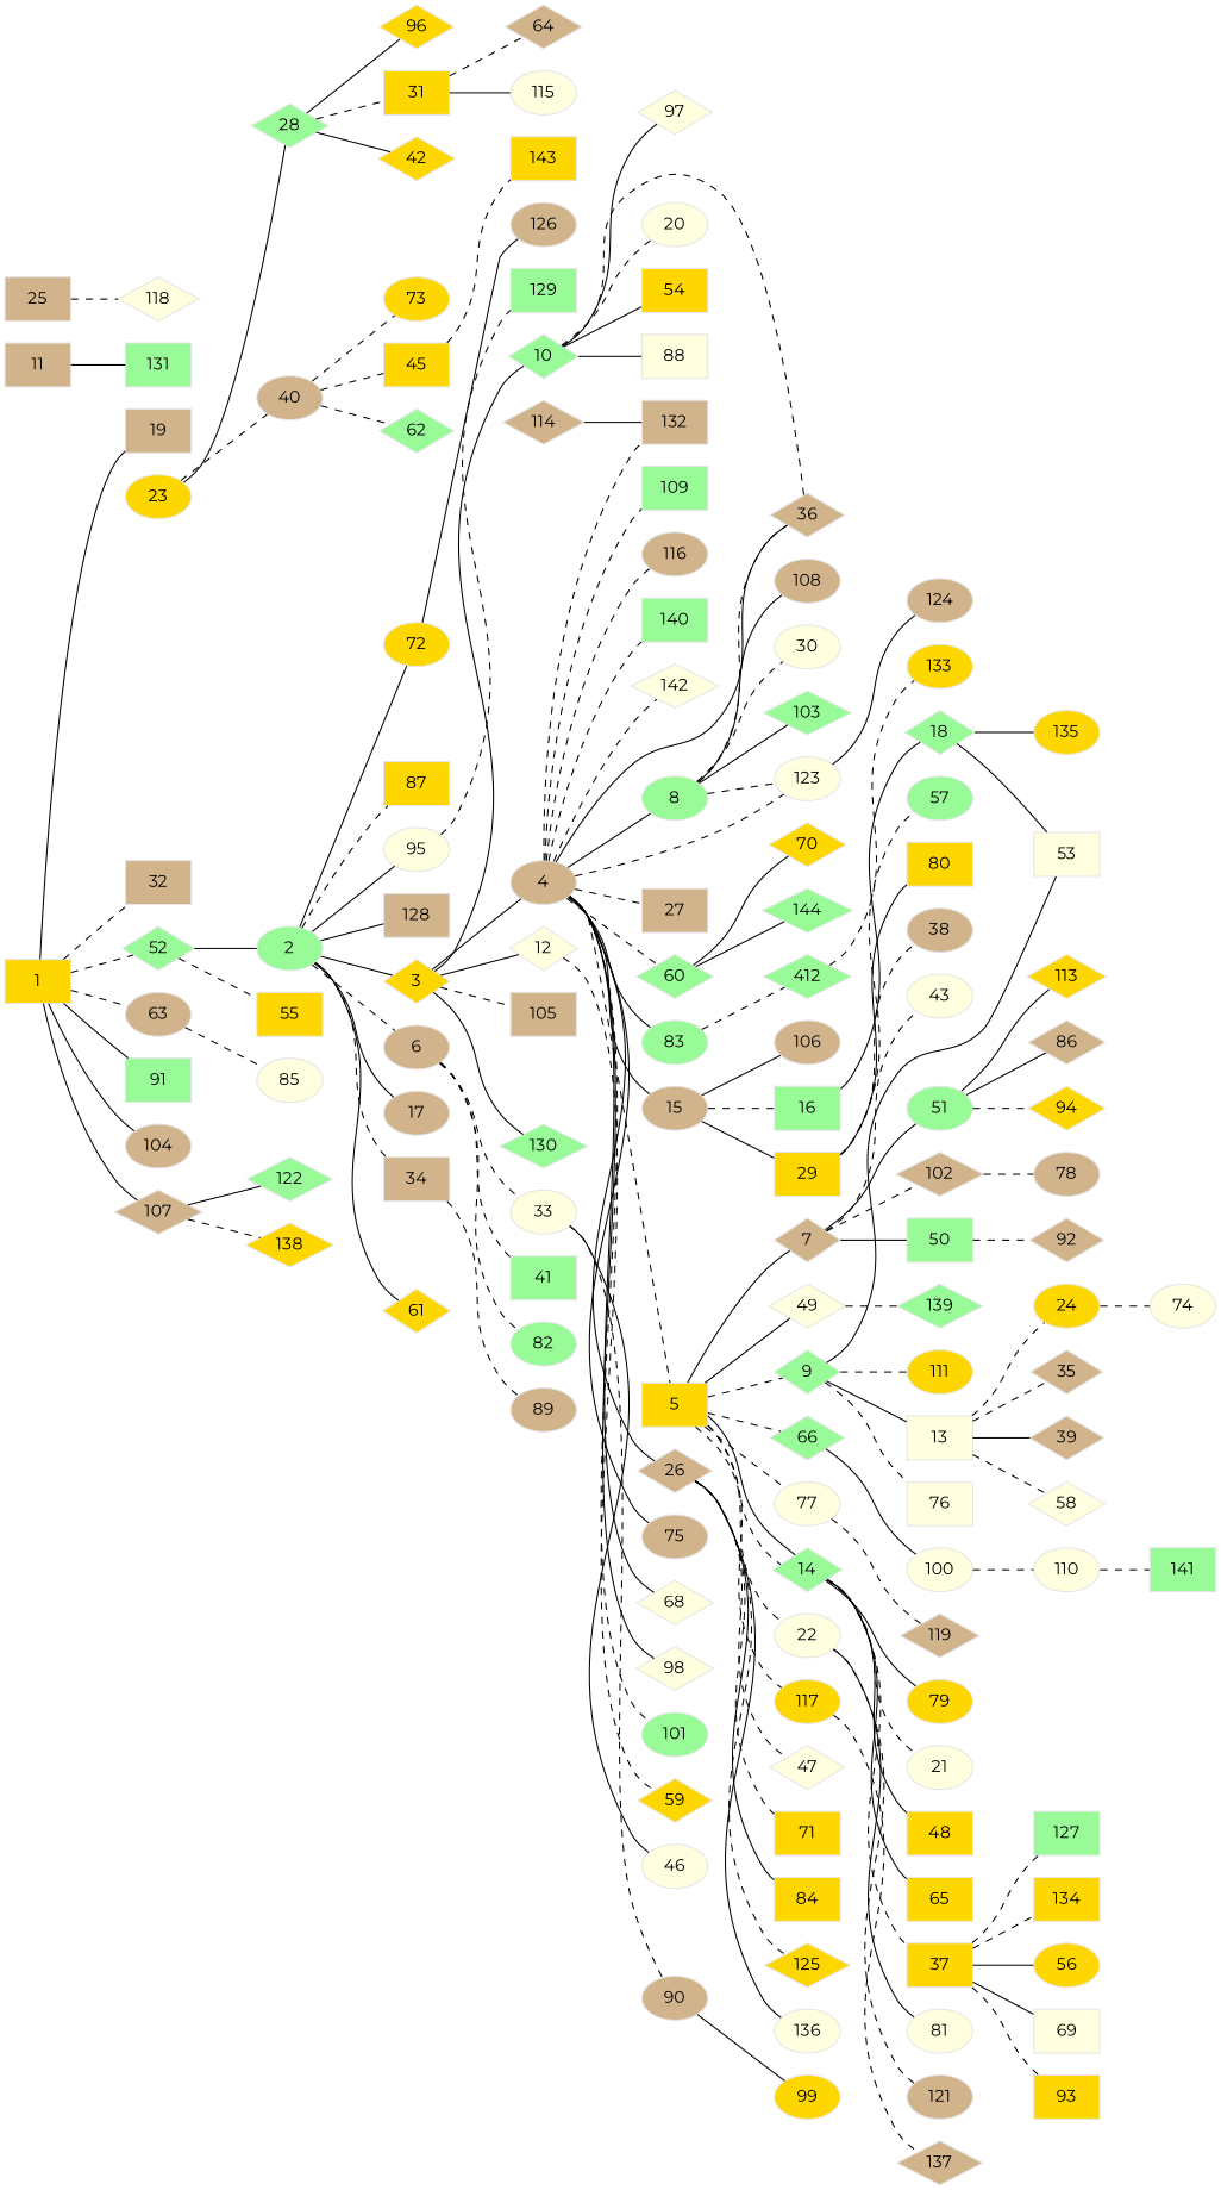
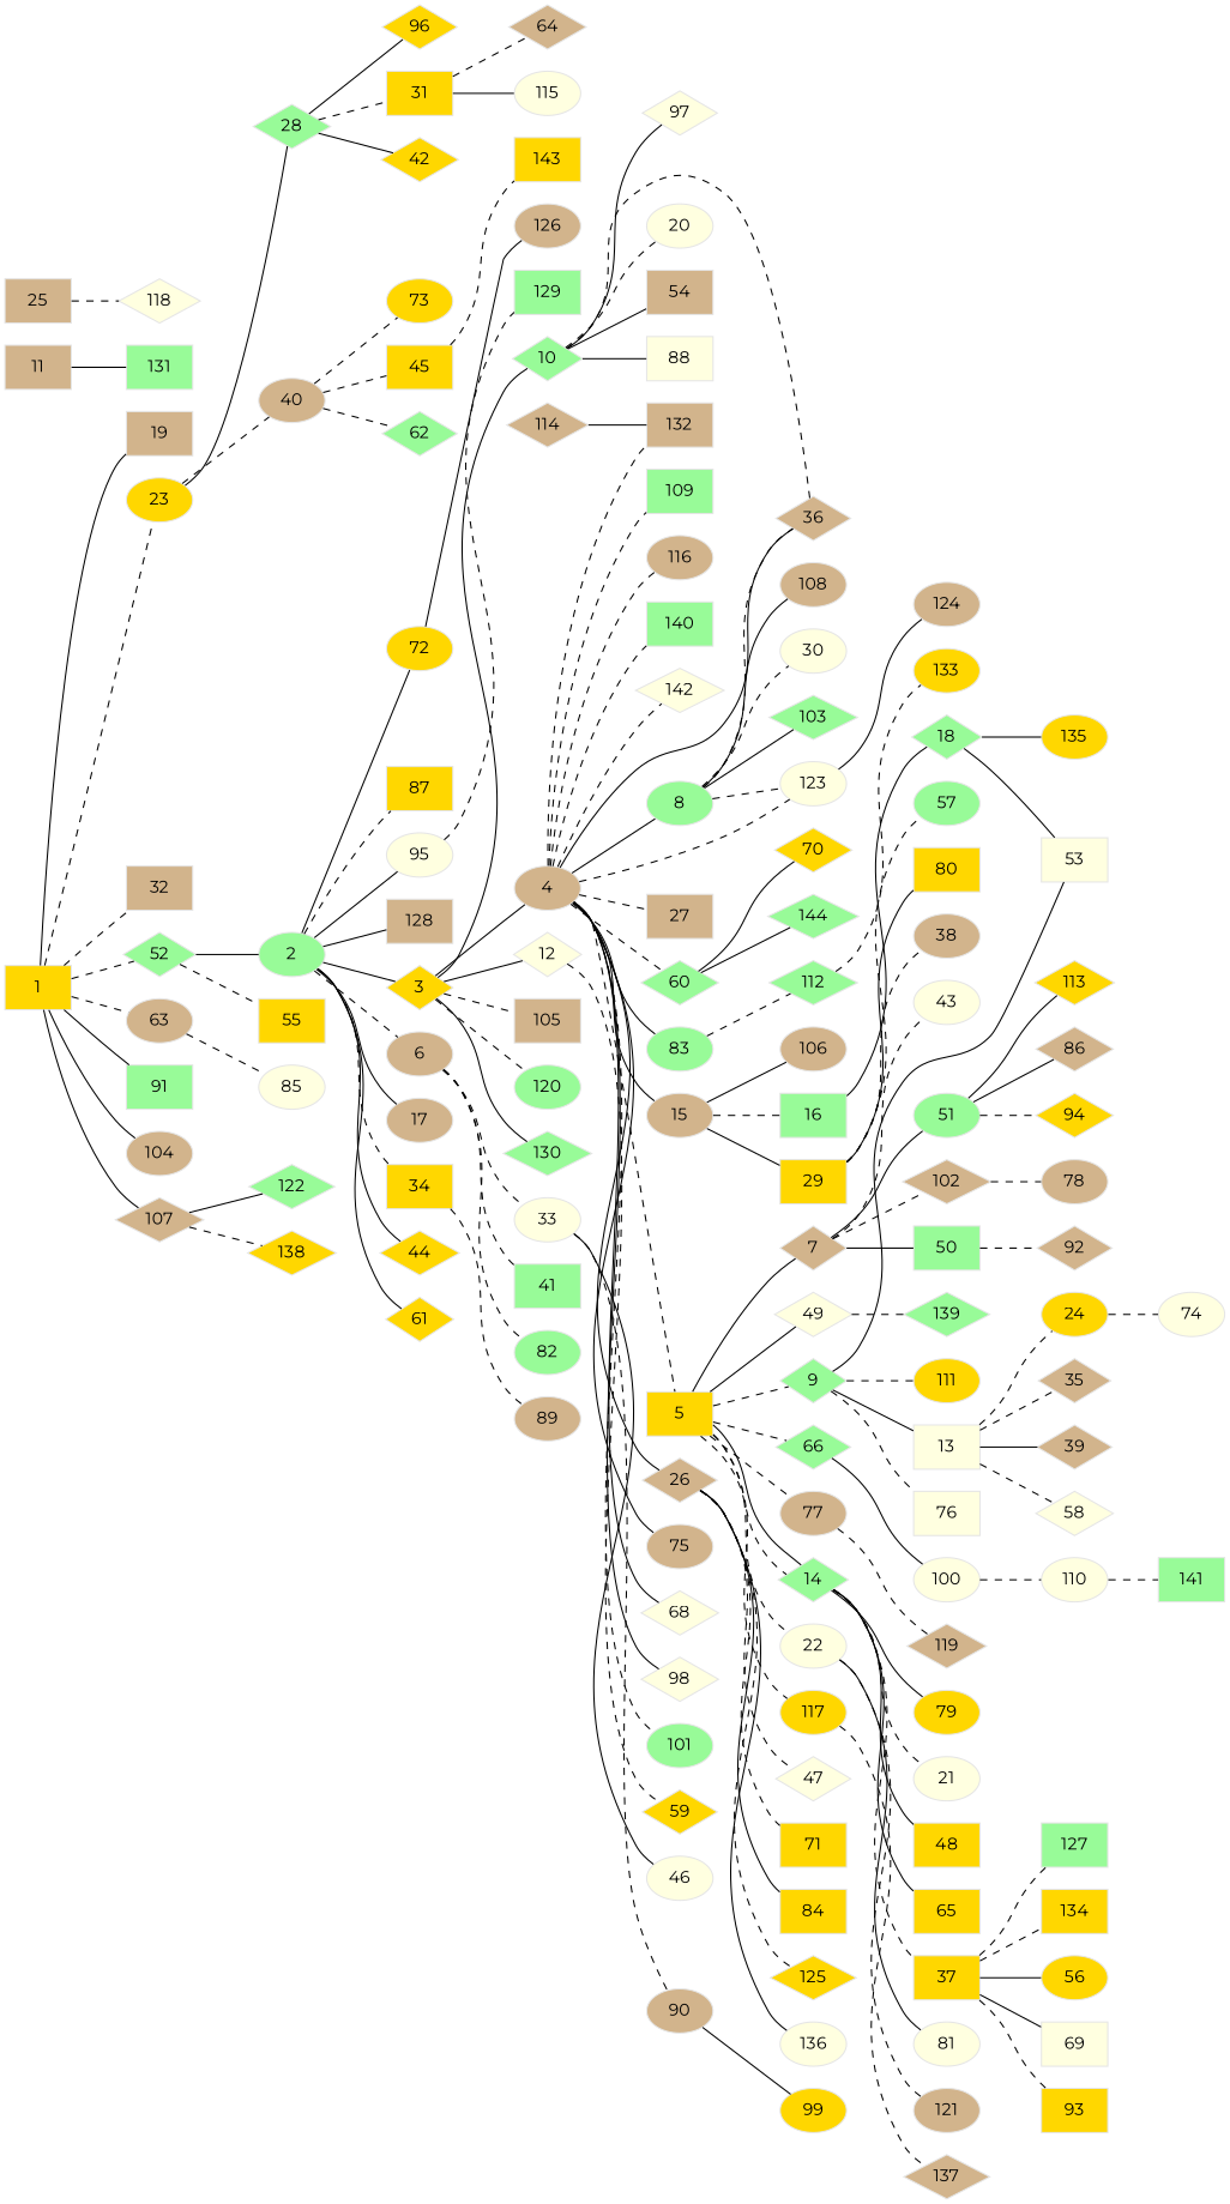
  graph {
    fontname=Montserrat
    rankdir=LR
    node [color=gray90 fillcolor=tan fontname=Montserrat shape=ellipse style=filled]
    edge [fontname=Montserrat style=dashed]
    1 [fillcolor=gold shape=box]
    19 [shape=box]
    23 [fillcolor=gold]
    32 [shape=box]
    52 [fillcolor=palegreen shape=diamond]
    63
    91 [fillcolor=palegreen shape=box]
    104
    107 [shape=diamond]
    2 [fillcolor=palegreen]
    3 [fillcolor=gold shape=diamond]
    6
    17
-   34 [shape=box]
+   34 [fillcolor=gold shape=box]
+   44 [fillcolor=gold shape=diamond]
    61 [fillcolor=gold shape=diamond]
    72 [fillcolor=gold]
    87 [fillcolor=gold shape=box]
    95 [fillcolor=lightyellow]
    128 [shape=box]
    28 [fillcolor=palegreen shape=diamond]
    40
    55 [fillcolor=gold shape=box]
    85 [fillcolor=lightyellow]
    122 [fillcolor=palegreen shape=diamond]
    138 [fillcolor=gold shape=diamond]
    4
    10 [fillcolor=palegreen shape=diamond]
    12 [fillcolor=lightyellow shape=diamond]
    105 [shape=box]
+   120 [fillcolor=palegreen]
    130 [fillcolor=palegreen shape=diamond]
    33 [fillcolor=lightyellow]
    41 [fillcolor=palegreen shape=box]
    82 [fillcolor=palegreen]
    89
    126
    129 [fillcolor=palegreen shape=box]
    5 [fillcolor=gold shape=box]
    8 [fillcolor=palegreen]
    15
    26 [shape=diamond]
    27 [shape=box]
    36 [shape=diamond]
    60 [fillcolor=palegreen shape=diamond]
    68 [fillcolor=lightyellow shape=diamond]
    75
    83 [fillcolor=palegreen]
    98 [fillcolor=lightyellow shape=diamond]
    101 [fillcolor=palegreen]
    109 [fillcolor=palegreen shape=box]
    116
    123 [fillcolor=lightyellow]
    132 [shape=box]
    140 [fillcolor=palegreen shape=box]
    142 [fillcolor=lightyellow shape=diamond]
    20 [fillcolor=lightyellow]
-   54 [fillcolor=gold shape=box]
+   54 [shape=box]
    88 [fillcolor=lightyellow shape=box]
    97 [fillcolor=lightyellow shape=diamond]
    59 [fillcolor=gold shape=diamond]
    117 [fillcolor=gold]
    7 [shape=diamond]
    9 [fillcolor=palegreen shape=diamond]
    14 [fillcolor=palegreen shape=diamond]
    22 [fillcolor=lightyellow]
    49 [fillcolor=lightyellow shape=diamond]
    66 [fillcolor=palegreen shape=diamond]
-   77 [fillcolor=lightyellow]
+   77
    30 [fillcolor=lightyellow]
    103 [fillcolor=palegreen shape=diamond]
    108
    16 [fillcolor=palegreen shape=box]
    29 [fillcolor=gold shape=box]
    106
    47 [fillcolor=lightyellow shape=diamond]
    71 [fillcolor=gold shape=box]
    84 [fillcolor=gold shape=box]
    125 [fillcolor=gold shape=diamond]
    136 [fillcolor=lightyellow]
    70 [fillcolor=gold shape=diamond]
    144 [fillcolor=palegreen shape=diamond]
-   112 [fillcolor=palegreen shape=diamond label=412]
+   112 [fillcolor=palegreen shape=diamond]
    137 [shape=diamond]
    124
    43 [fillcolor=lightyellow]
    51 [fillcolor=palegreen]
    102 [shape=diamond]
    50 [fillcolor=palegreen shape=box]
    13 [fillcolor=lightyellow shape=box]
    53 [fillcolor=lightyellow shape=box]
    76 [fillcolor=lightyellow shape=box]
    111 [fillcolor=gold]
    21 [fillcolor=lightyellow]
    37 [fillcolor=gold shape=box]
    48 [fillcolor=gold shape=box]
    65 [fillcolor=gold shape=box]
    79 [fillcolor=gold]
    81 [fillcolor=lightyellow]
    121
    139 [fillcolor=palegreen shape=diamond]
    100 [fillcolor=lightyellow]
    119 [shape=diamond]
    46 [fillcolor=lightyellow]
    90
    86 [shape=diamond]
    94 [fillcolor=gold shape=diamond]
    113 [fillcolor=gold shape=diamond]
    78
    11 [shape=box]
    131 [fillcolor=palegreen shape=box]
    24 [fillcolor=gold]
    35 [shape=diamond]
    39 [shape=diamond]
    58 [fillcolor=lightyellow shape=diamond]
    25 [shape=box]
    118 [fillcolor=lightyellow shape=diamond]
    74 [fillcolor=lightyellow]
    56 [fillcolor=gold]
    69 [fillcolor=lightyellow shape=box]
    93 [fillcolor=gold shape=box]
    127 [fillcolor=palegreen shape=box]
    134 [fillcolor=gold shape=box]
    92 [shape=diamond]
    18 [fillcolor=palegreen shape=diamond]
    38
    57 [fillcolor=palegreen]
    80 [fillcolor=gold shape=box]
    135 [fillcolor=gold]
    31 [fillcolor=gold shape=box]
    42 [fillcolor=gold shape=diamond]
    96 [fillcolor=gold shape=diamond]
    45 [fillcolor=gold shape=box]
    62 [fillcolor=palegreen shape=diamond]
    73 [fillcolor=gold]
    64 [shape=diamond]
    115 [fillcolor=lightyellow]
    99 [fillcolor=gold]
    114 [shape=diamond]
    143 [fillcolor=gold shape=box]
    110 [fillcolor=lightyellow]
    133 [fillcolor=gold]
    141 [fillcolor=palegreen shape=box]
    1 -- 19 [style=solid]
+   1 -- 23
    1 -- 32
    1 -- 52
    1 -- 63
    1 -- 91 [style=solid]
    1 -- 104 [style=solid]
    1 -- 107 [style=solid]
    23 -- 28 [style=solid]
    23 -- 40
    52 -- 2 [style=solid]
    52 -- 55
    63 -- 85
    107 -- 122 [style=solid]
    107 -- 138
    2 -- 3 [style=solid]
    2 -- 6
    2 -- 17 [style=solid]
    2 -- 34
+   2 -- 44 [style=solid]
    2 -- 61 [style=solid]
    2 -- 72 [style=solid]
    2 -- 87
    2 -- 95 [style=solid]
    2 -- 128 [style=solid]
    3 -- 4 [style=solid]
    3 -- 10 [style=solid]
    3 -- 12 [style=solid]
    3 -- 105
+   3 -- 120
    3 -- 130 [style=solid]
    6 -- 33
    6 -- 41
    6 -- 82
    34 -- 89
    72 -- 126 [style=solid]
    95 -- 129
    28 -- 31
    28 -- 42 [style=solid]
    28 -- 96 [style=solid]
    40 -- 45
    40 -- 62
    40 -- 73
    4 -- 5
    4 -- 8 [style=solid]
    4 -- 15 [style=solid]
    4 -- 26 [style=solid]
    4 -- 27
    4 -- 36 [style=solid]
    4 -- 60
    4 -- 68 [style=solid]
    4 -- 75 [style=solid]
    4 -- 83 [style=solid]
    4 -- 98 [style=solid]
    4 -- 101
    4 -- 109
    4 -- 116
    4 -- 123
    4 -- 132
    4 -- 140
    4 -- 142
    10 -- 36
    10 -- 20
    10 -- 54 [style=solid]
    10 -- 88 [style=solid]
    10 -- 97 [style=solid]
    12 -- 59
    33 -- 46 [style=solid]
    33 -- 90
    5 -- 117
    5 -- 7 [style=solid]
    5 -- 9
    5 -- 14
    5 -- 14 [style=solid]
    5 -- 22
    5 -- 49 [style=solid]
    5 -- 66
    5 -- 77
    8 -- 36
    8 -- 123
    8 -- 30
    8 -- 103 [style=solid]
    8 -- 108 [style=solid]
    15 -- 16
    15 -- 29 [style=solid]
    15 -- 106 [style=solid]
    26 -- 47
    26 -- 71
    26 -- 84 [style=solid]
    26 -- 125
    26 -- 136 [style=solid]
    60 -- 70 [style=solid]
    60 -- 144 [style=solid]
    83 -- 112
    123 -- 124 [style=solid]
    117 -- 137
    7 -- 43
    7 -- 51 [style=solid]
    7 -- 102
    7 -- 50 [style=solid]
    9 -- 13 [style=solid]
    9 -- 53 [style=solid]
    9 -- 76
    9 -- 111
    14 -- 21
    14 -- 37
    14 -- 48 [style=solid]
    14 -- 65 [style=solid]
    14 -- 79 [style=solid]
    22 -- 81 [style=solid]
    22 -- 121
    49 -- 139
    66 -- 100 [style=solid]
    77 -- 119
    16 -- 18 [style=solid]
    29 -- 38
    29 -- 57
    29 -- 80 [style=solid]
    112 -- 133
    51 -- 86 [style=solid]
    51 -- 94
    51 -- 113 [style=solid]
    102 -- 78
    50 -- 92
    13 -- 24
    13 -- 35
    13 -- 39 [style=solid]
    13 -- 58
    37 -- 56 [style=solid]
    37 -- 69 [style=solid]
    37 -- 93
    37 -- 127
    37 -- 134
    100 -- 110
    90 -- 99 [style=solid]
    11 -- 131 [style=solid]
    24 -- 74
    25 -- 118
    18 -- 53 [style=solid]
    18 -- 135 [style=solid]
    31 -- 64
    31 -- 115 [style=solid]
    45 -- 143
    114 -- 132 [style=solid]
    110 -- 141
  }
